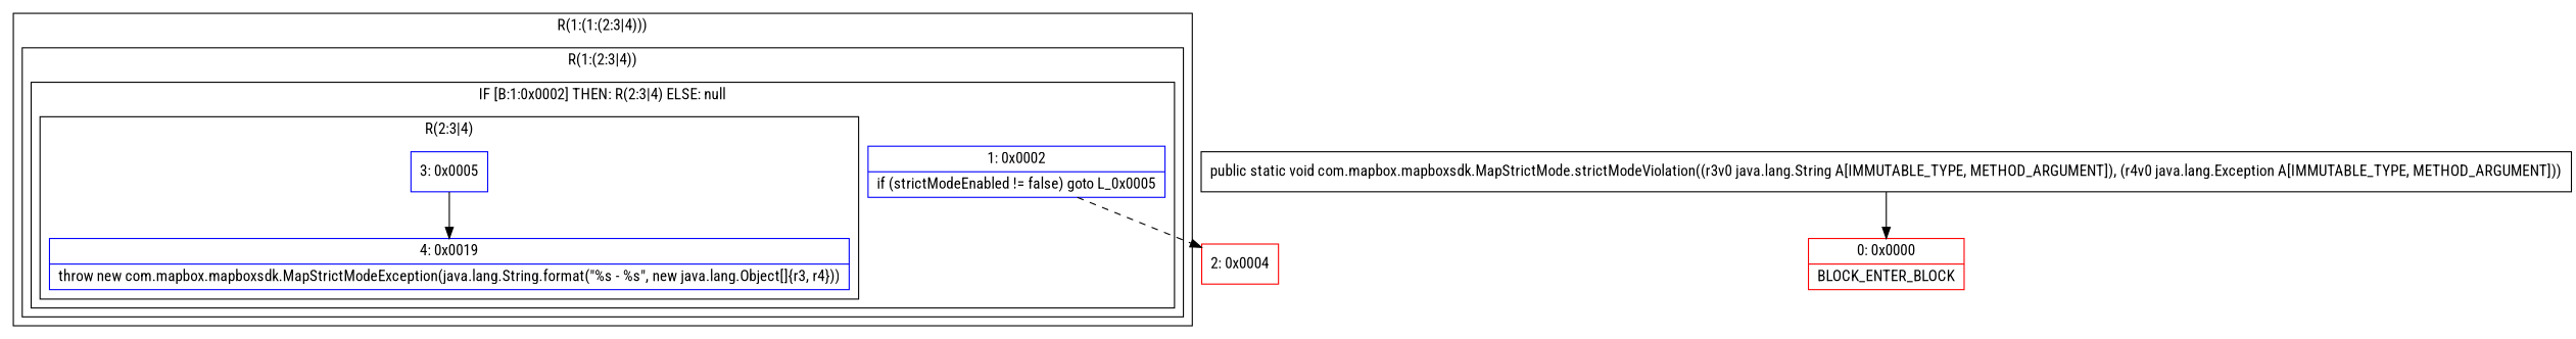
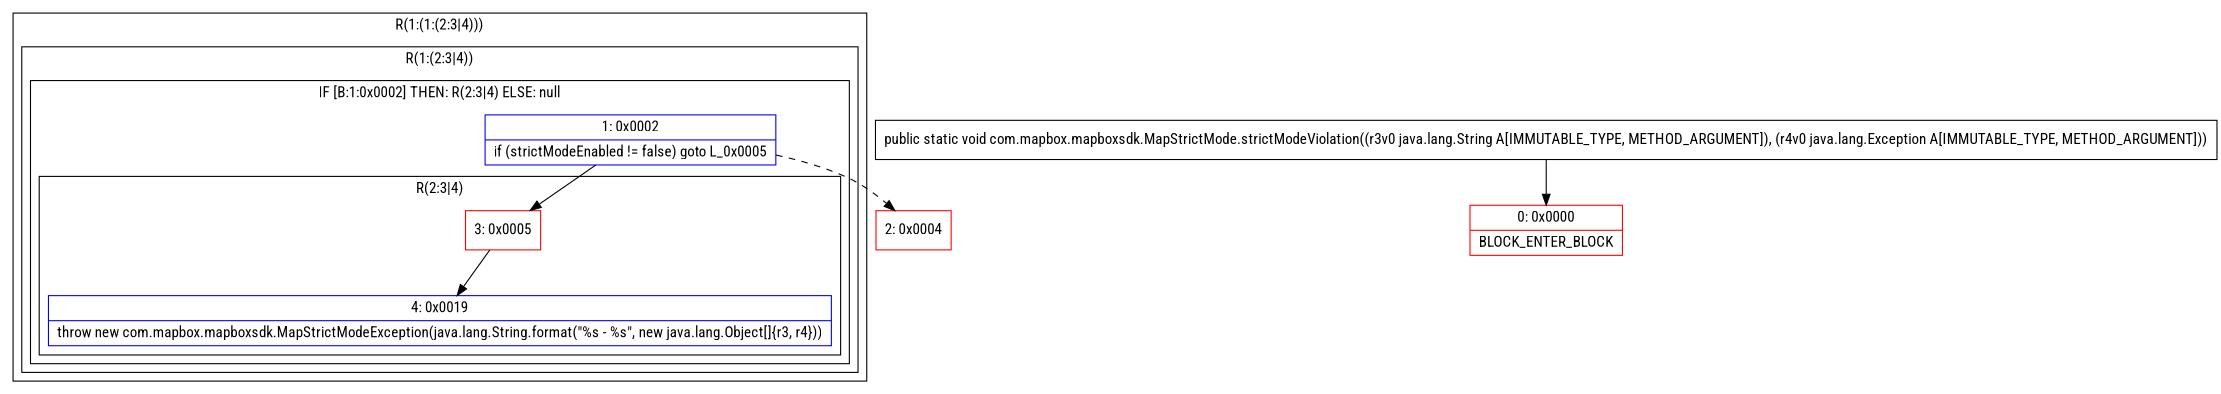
  digraph {
    fontname="Roboto Condensed"
    node [color=blue fontname="Roboto Condensed" shape=record]
    edge [fontname="Roboto Condensed"]
-   n1 [label="{3\:\ 0x0005}"]
+   n1 [color=red label="{3\:\ 0x0005}"]
    n2 [label="{4\:\ 0x0019|throw new com.mapbox.mapboxsdk.MapStrictModeException(java.lang.String.format(\"%s \- %s\", new java.lang.Object[]\{r3, r4\}))\l}"]
    n3 [label="{1\:\ 0x0002|if (strictModeEnabled != false) goto L_0x0005\l}"]
    n4 [color=red label="{2\:\ 0x0004}"]
    n5 [color=red label="{0\:\ 0x0000|BLOCK_ENTER_BLOCK\l}"]
    n6 [label="{public static void com.mapbox.mapboxsdk.MapStrictMode.strictModeViolation((r3v0 java.lang.String A[IMMUTABLE_TYPE, METHOD_ARGUMENT]), (r4v0 java.lang.Exception A[IMMUTABLE_TYPE, METHOD_ARGUMENT])) }" color=""]
    subgraph cluster_1 {
      label="R(1:(1:(2:3|4)))"
      subgraph cluster_2 {
        label="R(1:(2:3|4))"
        subgraph cluster_3 {
          label="IF [B:1:0x0002] THEN: R(2:3|4) ELSE: null"
          n3
          subgraph cluster_4 {
            label="R(2:3|4)"
            n1
            n2
          }
        }
      }
    }
    n1 -> n2
+   n3 -> n1
    n3 -> n4 [style=dashed]
    n6 -> n5
  }
